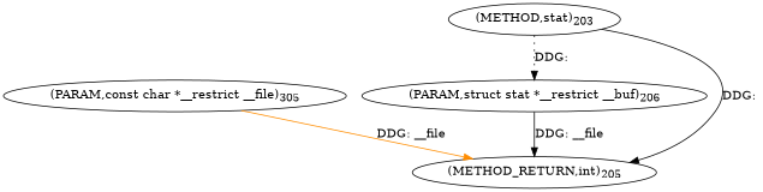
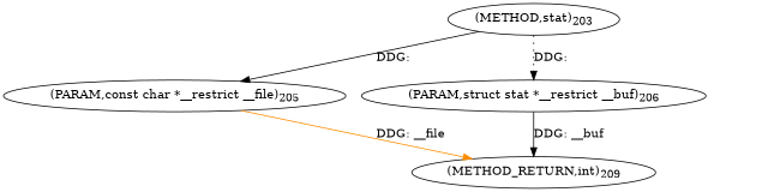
  digraph {
    edge [color=black style=solid]
    n1 [label=<(METHOD,stat)<SUB>203</SUB>>]
-   n2 [label=<(PARAM,const char *__restrict __file)<SUB>305</SUB>>]
+   n2 [label=<(PARAM,const char *__restrict __file)<SUB>205</SUB>>]
    n3 [label=<(PARAM,struct stat *__restrict __buf)<SUB>206</SUB>>]
-   n4 [label=<(METHOD_RETURN,int)<SUB>205</SUB>>]
-   n1 -> n4 [label="DDG: "]
+   n4 [label=<(METHOD_RETURN,int)<SUB>209</SUB>>]
+   n1 -> n2 [label="DDG: "]
    n1 -> n3 [label="DDG: " style=dotted]
    n2 -> n4 [color=darkorange label="DDG: __file"]
-   n3 -> n4 [label="DDG: __file"]
+   n3 -> n4 [label="DDG: __buf"]
  }
